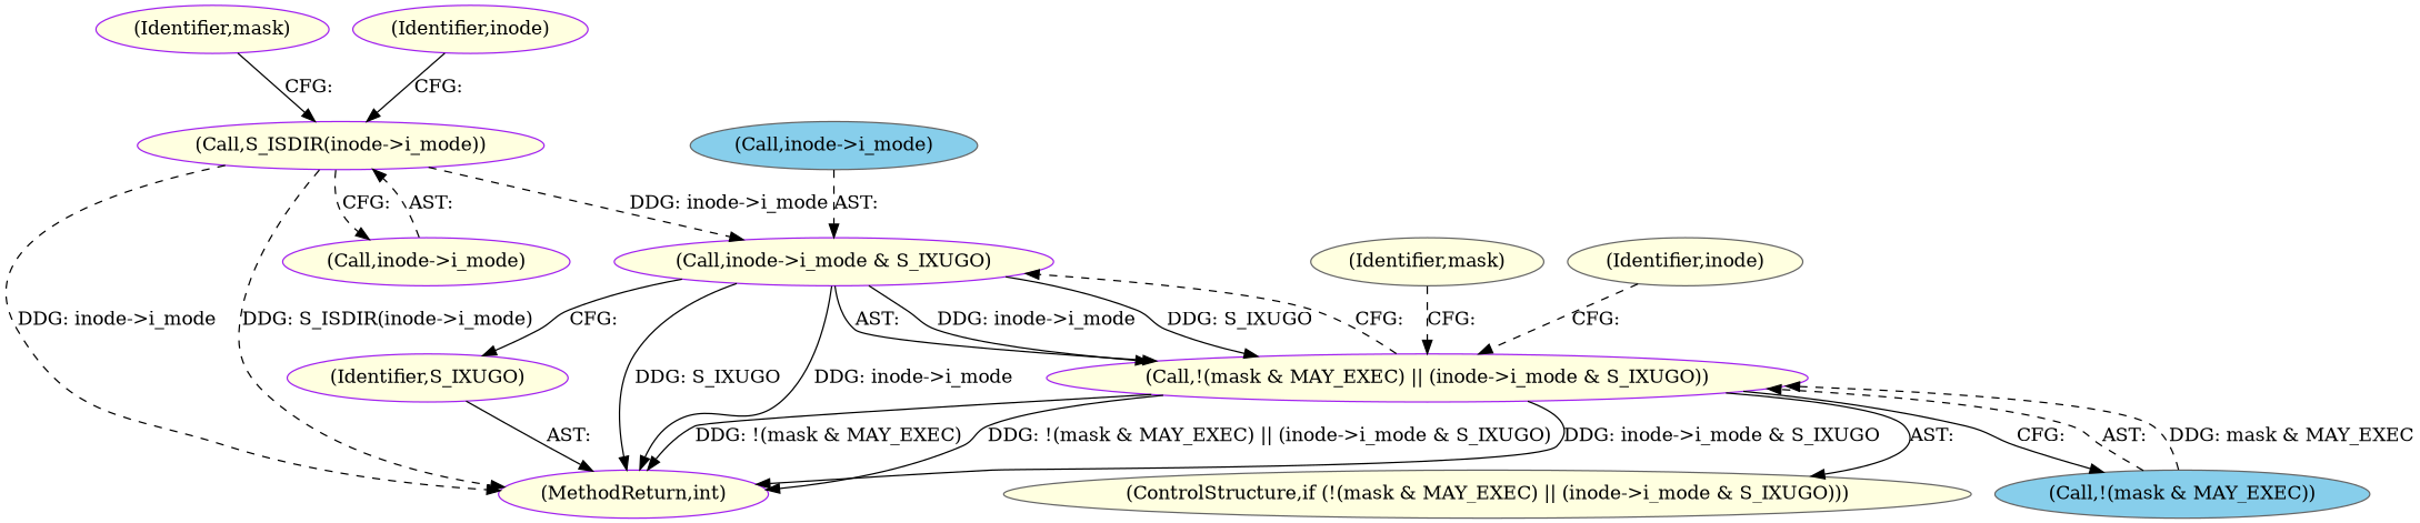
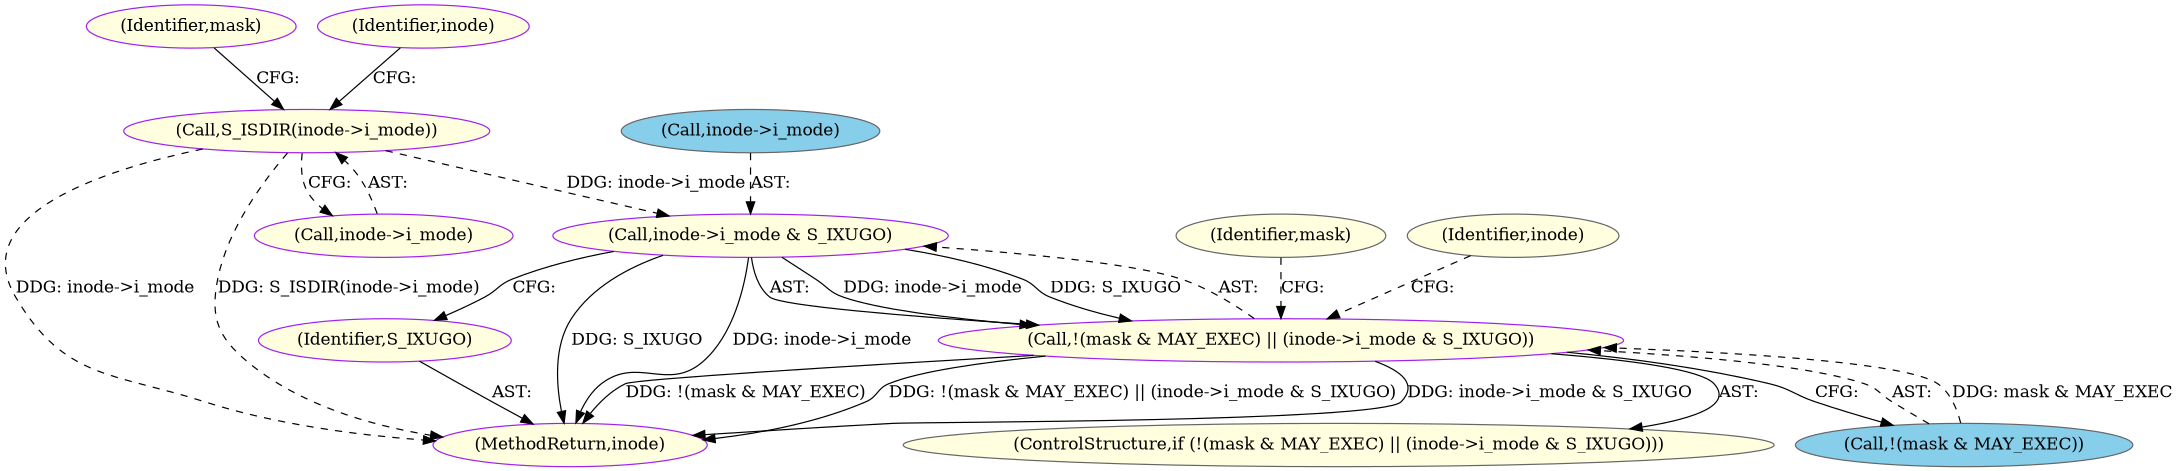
  digraph {
    node [color=purple fillcolor=lightyellow style=filled]
    edge [style=solid]
    n1 [label="(Call,inode->i_mode & S_IXUGO)"]
    n2 [label="(Call,!(mask & MAY_EXEC) || (inode->i_mode & S_IXUGO))"]
    n3 [label="(Identifier,S_IXUGO)"]
-   n4 [label="(MethodReturn,int)"]
+   n4 [label="(MethodReturn,inode)"]
    n5 [color=gray40 label="(ControlStructure,if (!(mask & MAY_EXEC) || (inode->i_mode & S_IXUGO)))"]
    n6 [color=gray40 fillcolor=skyblue label="(Call,!(mask & MAY_EXEC))"]
    n7 [label="(Call,S_ISDIR(inode->i_mode))"]
    n8 [label="(Call,inode->i_mode)"]
    n9 [label="(Identifier,mask)"]
    n10 [color=gray40 fillcolor=skyblue label="(Call,inode->i_mode)"]
    n11 [label="(Identifier,inode)"]
    n12 [color=gray40 label="(Identifier,mask)"]
    n13 [color=gray40 label="(Identifier,inode)"]
    n1 -> n2 [label="AST: "]
    n1 -> n2 [label="DDG: inode->i_mode"]
    n1 -> n2 [label="DDG: S_IXUGO"]
    n1 -> n3 [label="CFG: "]
    n1 -> n4 [label="DDG: S_IXUGO"]
    n1 -> n4 [label="DDG: inode->i_mode"]
-   n2 -> n1 [label="CFG: " style=dashed]
+   n2 -> n1 [label="AST: " style=dashed]
    n2 -> n4 [label="DDG: inode->i_mode & S_IXUGO"]
    n2 -> n4 [label="DDG: !(mask & MAY_EXEC)"]
    n2 -> n4 [label="DDG: !(mask & MAY_EXEC) || (inode->i_mode & S_IXUGO)"]
    n2 -> n5 [label="AST: "]
    n2 -> n6 [label="CFG: "]
    n3 -> n4 [label="AST: "]
    n6 -> n2 [label="AST: " style=dashed]
    n6 -> n2 [label="DDG: mask & MAY_EXEC" style=dashed]
    n7 -> n1 [label="DDG: inode->i_mode" style=dashed]
    n7 -> n4 [label="DDG: inode->i_mode" style=dashed]
    n7 -> n4 [label="DDG: S_ISDIR(inode->i_mode)" style=dashed]
    n7 -> n8 [label="CFG: " style=dashed]
    n8 -> n7 [label="AST: " style=dashed]
    n9 -> n7 [label="CFG: "]
    n10 -> n1 [label="AST: " style=dashed]
    n11 -> n7 [label="CFG: "]
    n12 -> n2 [label="CFG: " style=dashed]
    n13 -> n2 [label="CFG: " style=dashed]
  }
